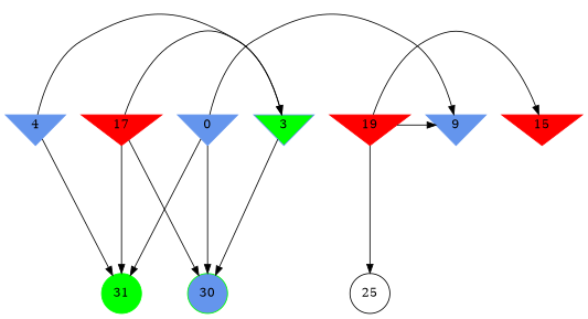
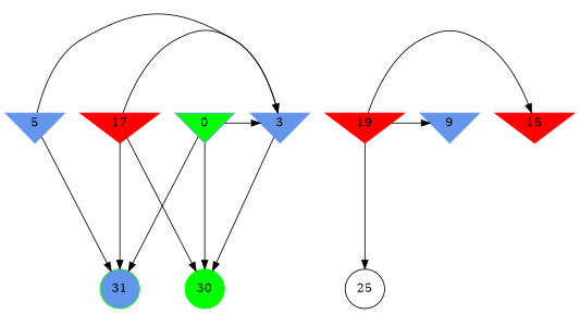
  digraph {
    ranksep=2.0
    node [color=cornflowerblue shape=invtriangle style=filled]
-   0
-   3 [fillcolor=green]
-   4
+   0 [fillcolor=green]
+   3
+   4 [label=5]
    n4 [label=9]
    15 [color=red]
    17 [color=red]
    19 [color=red]
    n8 [color=black label=25 shape=circle style=""]
-   30 [color=green shape=circle fillcolor=cornflowerblue]
-   31 [color=green shape=circle]
+   30 [color=green shape=circle]
+   31 [color=green shape=circle fillcolor=cornflowerblue]
    subgraph sub_1 {
      rank=same
      0
      3
      4
      n4
      15
      17
      19
    }
    subgraph sub_2 {
      rank=same
      n8
    }
    subgraph sub_3 {
      rank=same
      30
      31
    }
-   0 -> n4
+   0 -> 3
    0 -> 30
    0 -> 31
    3 -> 30
    4 -> 3
    4 -> 31
    17 -> 3
    17 -> 30
    17 -> 31
    19 -> n4
    19 -> 15
    19 -> n8
  }
